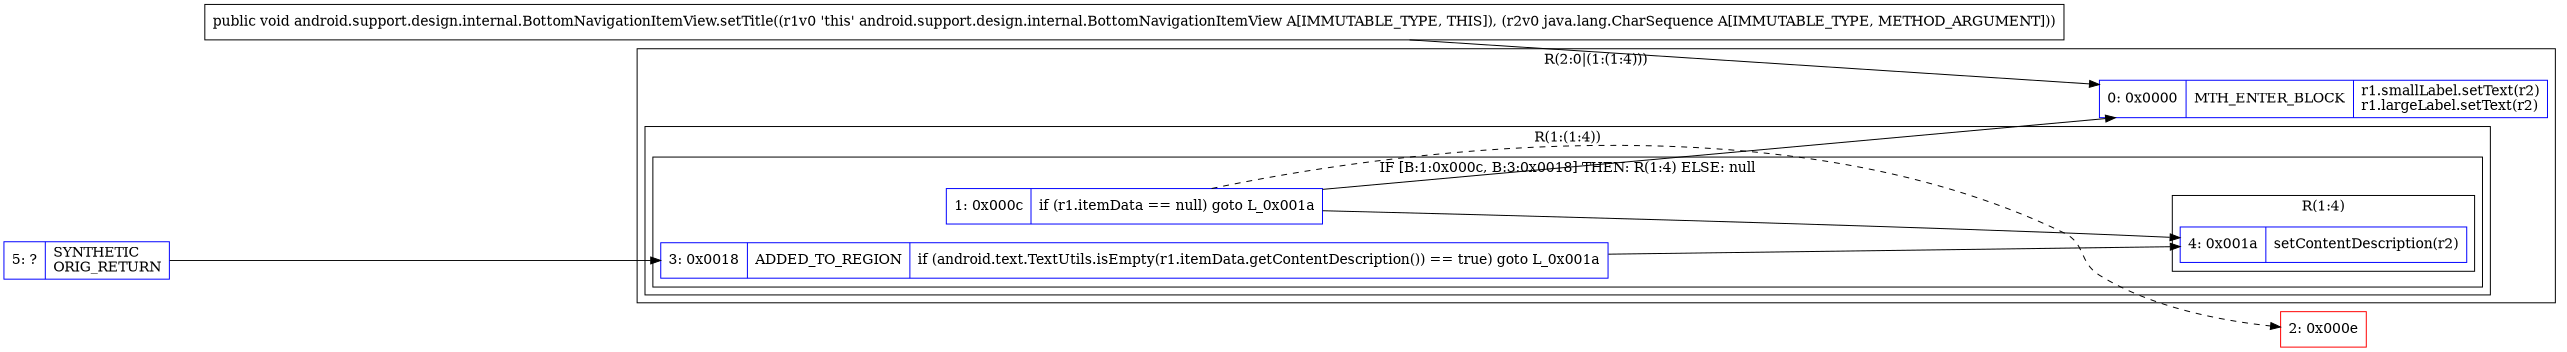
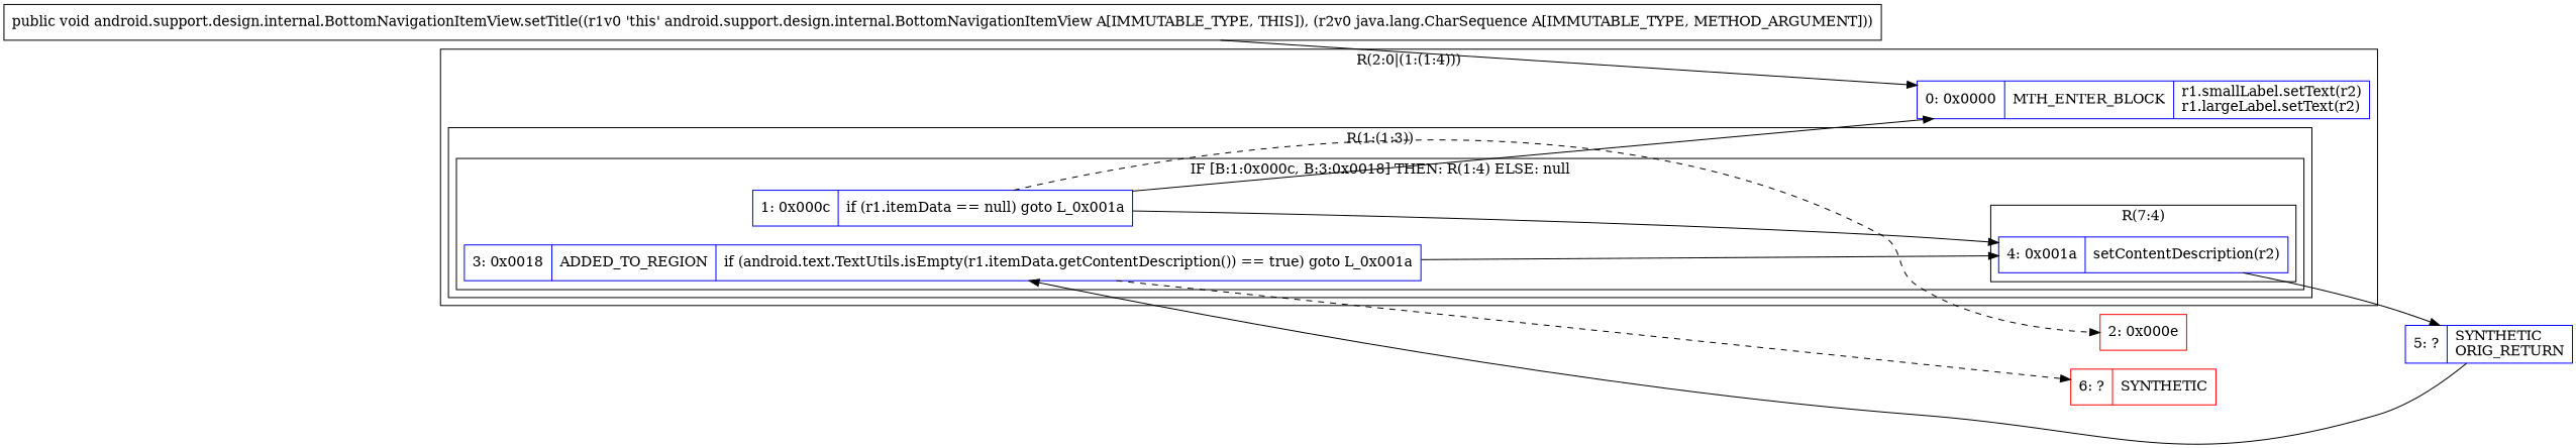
  digraph {
    rankdir=LR
    node [color=blue shape=record]
    n1 [label="{4\:\ 0x001a|setContentDescription(r2)\l}"]
    n2 [label="{1\:\ 0x000c|if (r1.itemData == null) goto L_0x001a\l}"]
    n3 [label="{3\:\ 0x0018|ADDED_TO_REGION\l|if (android.text.TextUtils.isEmpty(r1.itemData.getContentDescription()) == true) goto L_0x001a\l}"]
    n4 [label="{0\:\ 0x0000|MTH_ENTER_BLOCK\l|r1.smallLabel.setText(r2)\lr1.largeLabel.setText(r2)\l}"]
    n5 [label="{5\:\ ?|SYNTHETIC\lORIG_RETURN\l}"]
    n6 [color=red label="{2\:\ 0x000e}"]
+   n7 [color=red label="{6\:\ ?|SYNTHETIC\l}"]
    n8 [label="{public void android.support.design.internal.BottomNavigationItemView.setTitle((r1v0 'this' android.support.design.internal.BottomNavigationItemView A[IMMUTABLE_TYPE, THIS]), (r2v0 java.lang.CharSequence A[IMMUTABLE_TYPE, METHOD_ARGUMENT])) }" color=""]
    subgraph cluster_1 {
      label="R(2:0|(1:(1:4)))"
      n4
      subgraph cluster_2 {
-       label="R(1:(1:4))"
+       label="R(1:(1:3))"
        subgraph cluster_3 {
          label="IF [B:1:0x000c, B:3:0x0018] THEN: R(1:4) ELSE: null"
          n2
          n3
          subgraph cluster_4 {
-           label="R(1:4)"
+           label="R(7:4)"
            n1
          }
        }
      }
    }
+   n1 -> n5
    n2 -> n1
    n2 -> n4
    n2 -> n6 [style=dashed]
    n3 -> n1
+   n3 -> n7 [style=dashed]
    n5 -> n3
    n8 -> n4
  }
